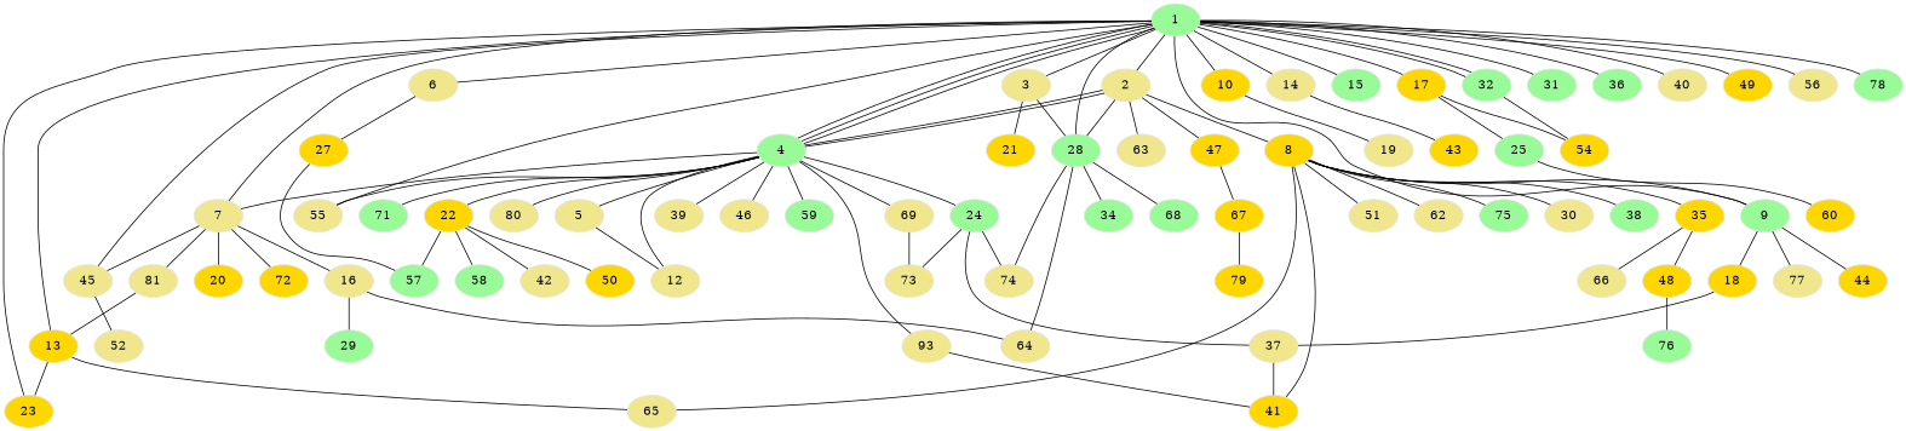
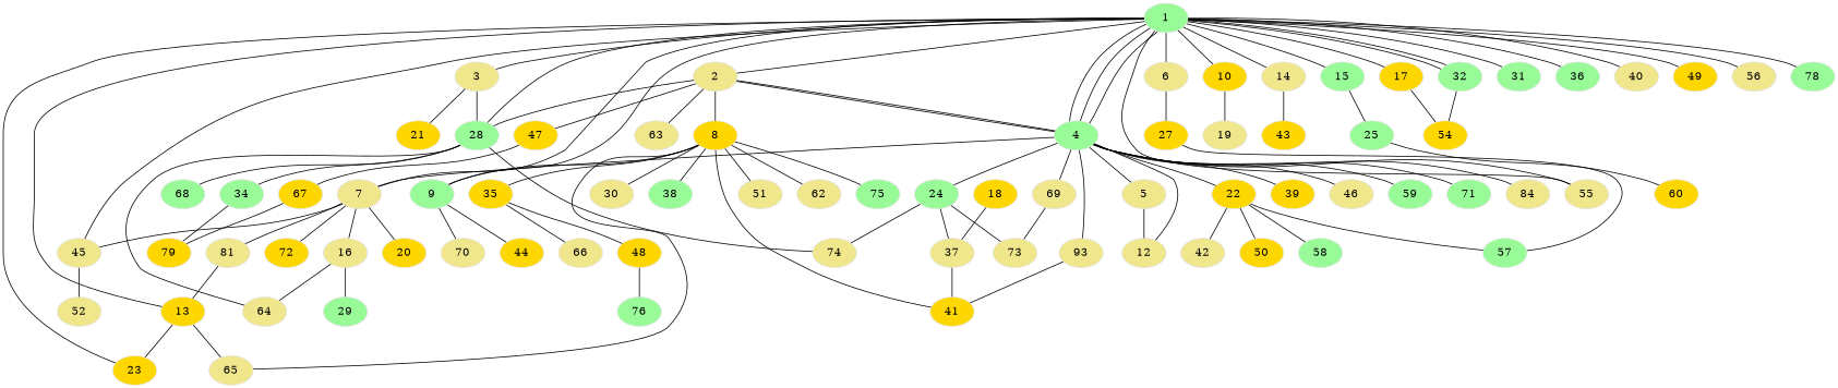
  graph {
    node [color=gray90 fillcolor=khaki style=filled]
    1 [fillcolor=palegreen]
    2
    3
    4 [fillcolor=palegreen]
    6
    7
    9 [fillcolor=palegreen]
    10 [fillcolor=gold]
    13 [fillcolor=gold]
    14
    15 [fillcolor=palegreen]
    17 [fillcolor=gold]
    23 [fillcolor=gold]
    28 [fillcolor=palegreen]
    31 [fillcolor=palegreen]
    32 [fillcolor=palegreen]
    36 [fillcolor=palegreen]
    40
    45
    49 [fillcolor=gold]
    55
    56
    78 [fillcolor=palegreen]
    8 [fillcolor=gold]
    47 [fillcolor=gold]
    63
    21 [fillcolor=gold]
    5
    12
    22 [fillcolor=gold]
    24 [fillcolor=palegreen]
    n32 [label=93]
-   39
+   39 [fillcolor=gold]
    46
    59 [fillcolor=palegreen]
    69
    71 [fillcolor=palegreen]
-   80
+   80 [label=84]
    27 [fillcolor=gold]
    n40 [label=81]
    16
    20 [fillcolor=gold]
    72 [fillcolor=gold]
    18 [fillcolor=gold]
    44 [fillcolor=gold]
-   70 [label=77]
+   70
    19
    65
    43 [fillcolor=gold]
    25 [fillcolor=palegreen]
    54 [fillcolor=gold]
    64
    74
    34 [fillcolor=palegreen]
    68 [fillcolor=palegreen]
    52
    48 [fillcolor=gold]
    76 [fillcolor=palegreen]
    30
    35 [fillcolor=gold]
    38 [fillcolor=palegreen]
    41 [fillcolor=gold]
    51
    62
    75 [fillcolor=palegreen]
    67 [fillcolor=gold]
    79 [fillcolor=gold]
    57 [fillcolor=palegreen]
    42
    50 [fillcolor=gold]
    58 [fillcolor=palegreen]
    37
    73
    29 [fillcolor=palegreen]
    66
    60 [fillcolor=gold]
    1 -- 2
    1 -- 3
    1 -- 4
    1 -- 4
    1 -- 4
    1 -- 6
    1 -- 7
    1 -- 9
    1 -- 10
    1 -- 13
    1 -- 14
    1 -- 15
    1 -- 17
    1 -- 23
    1 -- 28
    1 -- 31
    1 -- 32
    1 -- 32
    1 -- 36
    1 -- 40
    1 -- 45
    1 -- 49
    1 -- 55
    1 -- 56
    1 -- 78
    2 -- 4
    2 -- 4
    2 -- 28
    2 -- 8
    2 -- 47
    2 -- 63
    3 -- 28
    3 -- 21
    4 -- 7
    4 -- 55
    4 -- 5
    4 -- 12
    4 -- 22
    4 -- 24
    4 -- n32
    4 -- 39
    4 -- 46
    4 -- 59
    4 -- 69
    4 -- 71
    4 -- 80
    6 -- 27
    7 -- 45
    7 -- n40
    7 -- 16
    7 -- 20
    7 -- 72
-   9 -- 18
    9 -- 44
    9 -- 70
    10 -- 19
    13 -- 23
    13 -- 65
    14 -- 43
-   17 -- 25
+   15 -- 25
    17 -- 54
    28 -- 64
    28 -- 74
    28 -- 34
    28 -- 68
    32 -- 54
    45 -- 52
    8 -- 9
    8 -- 65
    8 -- 30
    8 -- 35
    8 -- 38
    8 -- 41
    8 -- 51
    8 -- 62
    8 -- 75
    47 -- 67
    5 -- 12
    22 -- 57
    22 -- 42
    22 -- 50
    22 -- 58
    24 -- 74
    24 -- 37
    24 -- 73
    n32 -- 41
    69 -- 73
    27 -- 57
    n40 -- 13
    16 -- 64
    16 -- 29
    18 -- 37
    25 -- 60
+   34 -- 79
    48 -- 76
    35 -- 48
    35 -- 66
    67 -- 79
    37 -- 41
  }
